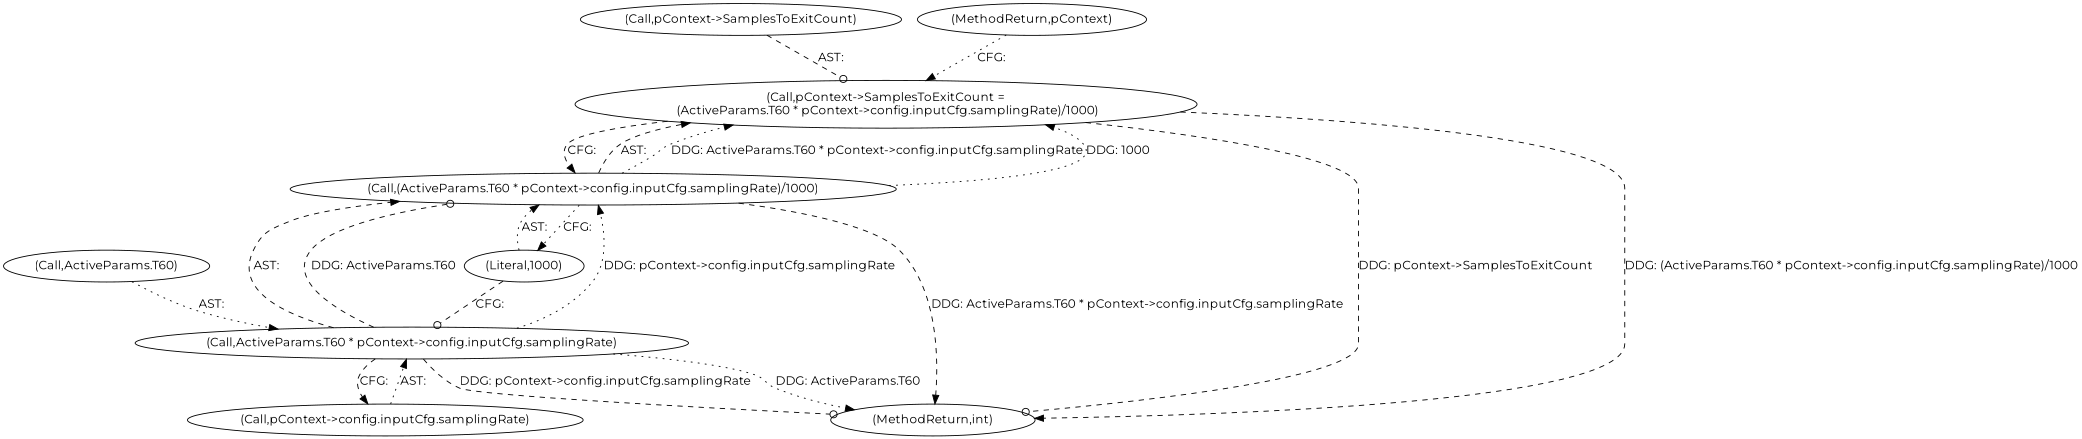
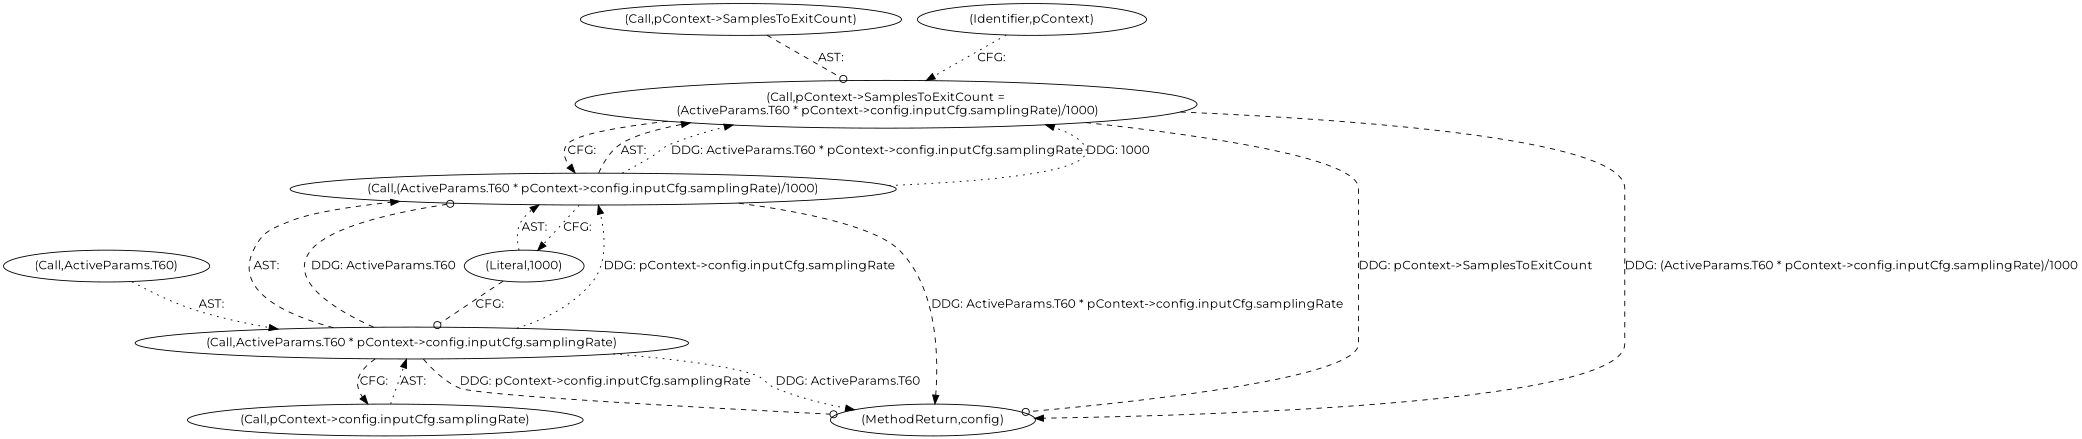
  digraph {
    fontname=Montserrat
    node [fontname=Montserrat]
    edge [arrowhead=normal fontname=Montserrat style=dashed]
    n1 [label="(Call,pContext->SamplesToExitCount =\n (ActiveParams.T60 * pContext->config.inputCfg.samplingRate)/1000)"]
    n2 [label="(Call,(ActiveParams.T60 * pContext->config.inputCfg.samplingRate)/1000)"]
-   n3 [label="(MethodReturn,int)"]
+   n3 [label="(MethodReturn,config)"]
    n4 [label="(Literal,1000)"]
    n5 [label="(Call,ActiveParams.T60 * pContext->config.inputCfg.samplingRate)"]
    n6 [label="(Call,pContext->config.inputCfg.samplingRate)"]
    n7 [label="(Call,pContext->SamplesToExitCount)"]
    n8 [label="(Call,ActiveParams.T60)"]
-   n9 [label="(MethodReturn,pContext)"]
+   n9 [label="(Identifier,pContext)"]
    n1 -> n2 [label="CFG: "]
    n1 -> n3 [arrowhead=odot label="DDG: pContext->SamplesToExitCount"]
    n1 -> n3 [label="DDG: (ActiveParams.T60 * pContext->config.inputCfg.samplingRate)/1000"]
    n2 -> n1 [label="AST: "]
    n2 -> n1 [label="DDG: ActiveParams.T60 * pContext->config.inputCfg.samplingRate" style=dotted]
    n2 -> n1 [label="DDG: 1000" style=dotted]
    n2 -> n3 [label="DDG: ActiveParams.T60 * pContext->config.inputCfg.samplingRate"]
    n2 -> n4 [label="CFG: " style=dotted]
    n4 -> n2 [label="AST: " style=dotted]
    n4 -> n5 [arrowhead=odot label="CFG: "]
    n5 -> n2 [label="AST: "]
    n5 -> n2 [arrowhead=odot label="DDG: ActiveParams.T60"]
    n5 -> n2 [label="DDG: pContext->config.inputCfg.samplingRate" style=dotted]
    n5 -> n3 [label="DDG: ActiveParams.T60" style=dotted]
    n5 -> n3 [arrowhead=odot label="DDG: pContext->config.inputCfg.samplingRate"]
    n5 -> n6 [label="CFG: "]
    n6 -> n5 [label="AST: " style=dotted]
    n7 -> n1 [arrowhead=odot label="AST: "]
    n8 -> n5 [label="AST: " style=dotted]
    n9 -> n1 [label="CFG: " style=dotted]
  }
